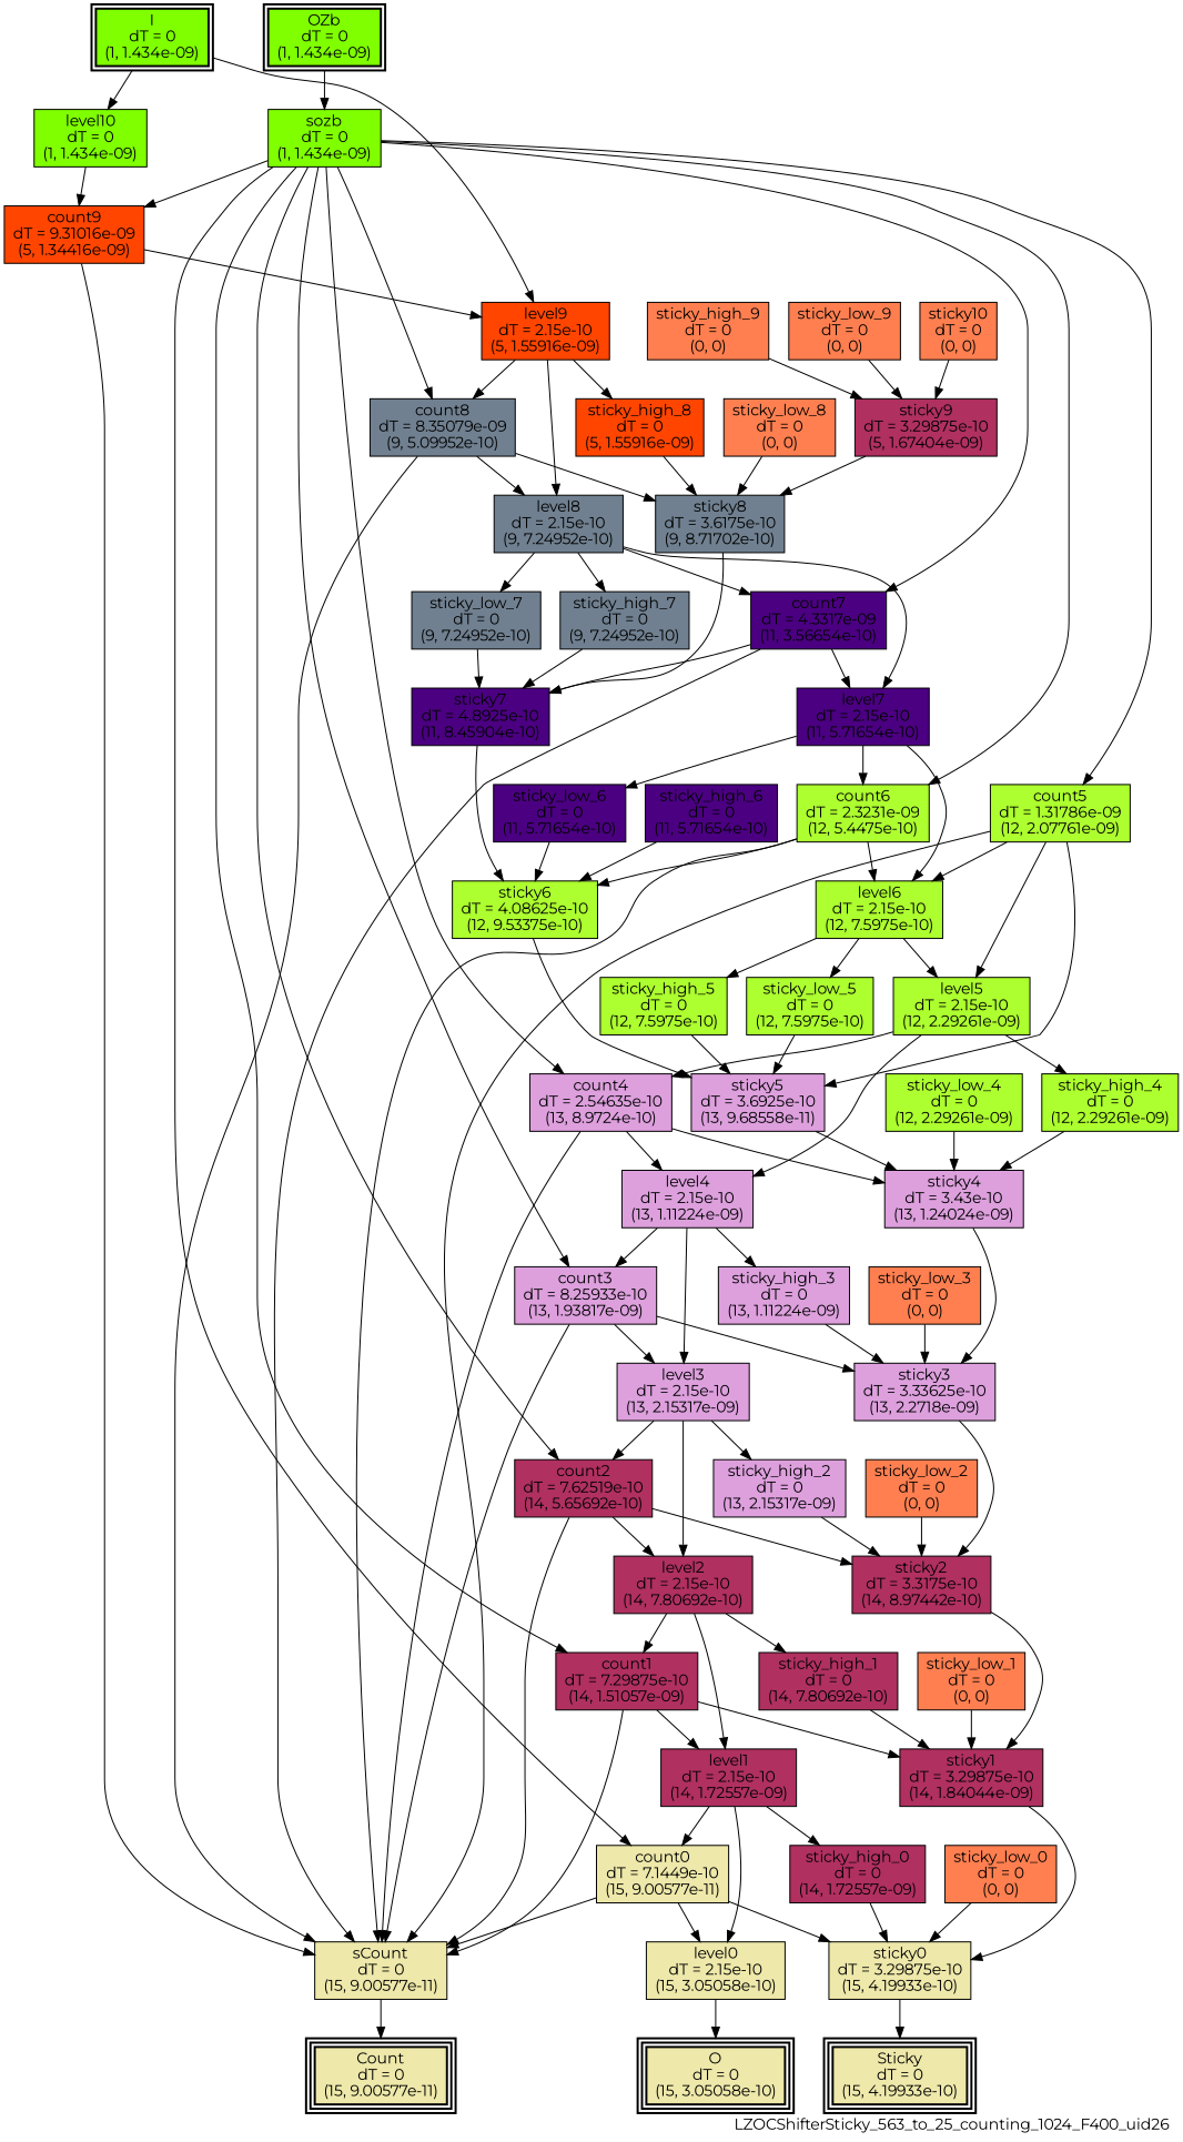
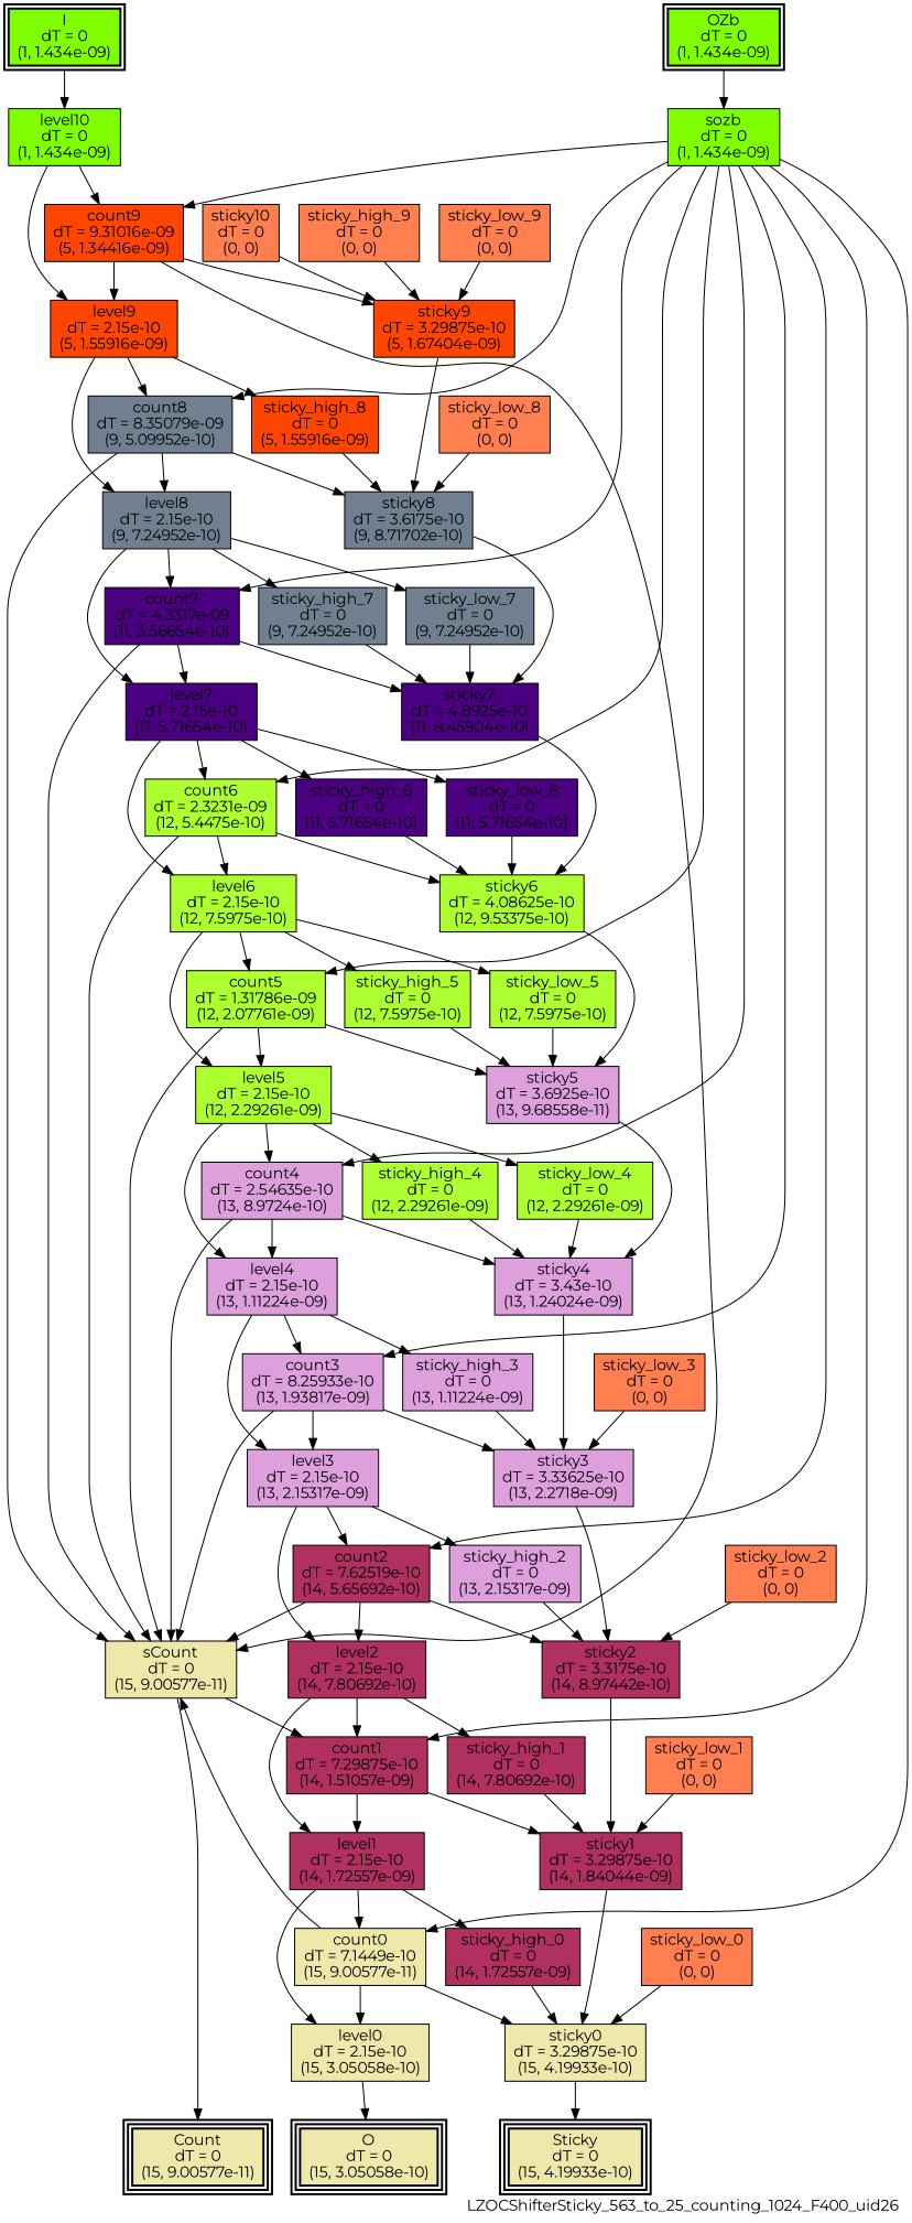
  digraph {
    fontname=Montserrat
    label=LZOCShifterSticky_563_to_25_counting_1024_F400_uid26
    labeljust=right
    labelloc=bottom
    nodesep=0.25
    ranksep=0.5
    node [color=black fillcolor=greenyellow fontname=Montserrat peripheries=1 shape=box style=filled]
    edge [arrowhead=normal arrowsize=1.0 arrowtail=normal color=black dir=forward fontname=Montserrat]
    n1 [fillcolor=chartreuse label="I\ndT = 0\n(1, 1.434e-09)" peripheries=2 style="bold, filled"]
    n2 [fillcolor=chartreuse label="OZb\ndT = 0\n(1, 1.434e-09)" peripheries=2 style="bold, filled"]
    n3 [fillcolor=palegoldenrod label="Count\ndT = 0\n(15, 9.00577e-11)" peripheries=3 style="bold, filled"]
    n4 [fillcolor=palegoldenrod label="O\ndT = 0\n(15, 3.05058e-10)" peripheries=3 style="bold, filled"]
    n5 [fillcolor=palegoldenrod label="Sticky\ndT = 0\n(15, 4.19933e-10)" peripheries=3 style="bold, filled"]
    n6 [fillcolor=chartreuse label="level10\ndT = 0\n(1, 1.434e-09)"]
    n7 [fillcolor=chartreuse label="sozb\ndT = 0\n(1, 1.434e-09)"]
    n8 [fillcolor=orangered label="count9\ndT = 9.31016e-09\n(5, 1.34416e-09)"]
    n9 [fillcolor=orangered label="level9\ndT = 2.15e-10\n(5, 1.55916e-09)"]
    n10 [fillcolor=slategray label="count8\ndT = 8.35079e-09\n(9, 5.09952e-10)"]
    n11 [fillcolor=indigo label="count7\ndT = 4.3317e-09\n(11, 3.56654e-10)"]
    n12 [label="count6\ndT = 2.3231e-09\n(12, 5.4475e-10)"]
    n13 [label="count5\ndT = 1.31786e-09\n(12, 2.07761e-09)"]
    n14 [fillcolor=plum label="count4\ndT = 2.54635e-10\n(13, 8.9724e-10)"]
    n15 [fillcolor=plum label="count3\ndT = 8.25933e-10\n(13, 1.93817e-09)"]
    n16 [fillcolor=maroon label="count2\ndT = 7.62519e-10\n(14, 5.65692e-10)"]
    n17 [fillcolor=maroon label="count1\ndT = 7.29875e-10\n(14, 1.51057e-09)"]
    n18 [fillcolor=palegoldenrod label="count0\ndT = 7.1449e-10\n(15, 9.00577e-11)"]
-   n19 [fillcolor=maroon label="sticky9\ndT = 3.29875e-10\n(5, 1.67404e-09)"]
+   n19 [fillcolor=orangered label="sticky9\ndT = 3.29875e-10\n(5, 1.67404e-09)"]
    n20 [fillcolor=palegoldenrod label="sCount\ndT = 0\n(15, 9.00577e-11)"]
    n21 [fillcolor=slategray label="level8\ndT = 2.15e-10\n(9, 7.24952e-10)"]
    n22 [fillcolor=orangered label="sticky_high_8\ndT = 0\n(5, 1.55916e-09)"]
    n23 [fillcolor=slategray label="sticky8\ndT = 3.6175e-10\n(9, 8.71702e-10)"]
    n24 [fillcolor=indigo label="level7\ndT = 2.15e-10\n(11, 5.71654e-10)"]
    n25 [fillcolor=indigo label="sticky7\ndT = 4.8925e-10\n(11, 8.45904e-10)"]
    n26 [label="level6\ndT = 2.15e-10\n(12, 7.5975e-10)"]
    n27 [label="sticky6\ndT = 4.08625e-10\n(12, 9.53375e-10)"]
    n28 [label="level5\ndT = 2.15e-10\n(12, 2.29261e-09)"]
    n29 [fillcolor=plum label="sticky5\ndT = 3.6925e-10\n(13, 9.68558e-11)"]
    n30 [fillcolor=plum label="level4\ndT = 2.15e-10\n(13, 1.11224e-09)"]
    n31 [fillcolor=plum label="sticky4\ndT = 3.43e-10\n(13, 1.24024e-09)"]
    n32 [fillcolor=plum label="level3\ndT = 2.15e-10\n(13, 2.15317e-09)"]
    n33 [fillcolor=plum label="sticky3\ndT = 3.33625e-10\n(13, 2.2718e-09)"]
    n34 [fillcolor=maroon label="level2\ndT = 2.15e-10\n(14, 7.80692e-10)"]
    n35 [fillcolor=maroon label="sticky2\ndT = 3.3175e-10\n(14, 8.97442e-10)"]
    n36 [fillcolor=maroon label="level1\ndT = 2.15e-10\n(14, 1.72557e-09)"]
    n37 [fillcolor=maroon label="sticky1\ndT = 3.29875e-10\n(14, 1.84044e-09)"]
    n38 [fillcolor=palegoldenrod label="level0\ndT = 2.15e-10\n(15, 3.05058e-10)"]
    n39 [fillcolor=palegoldenrod label="sticky0\ndT = 3.29875e-10\n(15, 4.19933e-10)"]
    n40 [fillcolor=coral label="sticky10\ndT = 0\n(0, 0)"]
    n41 [fillcolor=slategray label="sticky_high_7\ndT = 0\n(9, 7.24952e-10)"]
    n42 [fillcolor=slategray label="sticky_low_7\ndT = 0\n(9, 7.24952e-10)"]
    n43 [fillcolor=coral label="sticky_high_9\ndT = 0\n(0, 0)"]
    n44 [fillcolor=coral label="sticky_low_9\ndT = 0\n(0, 0)"]
    n45 [fillcolor=indigo label="sticky_high_6\ndT = 0\n(11, 5.71654e-10)"]
    n46 [fillcolor=indigo label="sticky_low_6\ndT = 0\n(11, 5.71654e-10)"]
    n47 [fillcolor=coral label="sticky_low_8\ndT = 0\n(0, 0)"]
    n48 [label="sticky_high_5\ndT = 0\n(12, 7.5975e-10)"]
    n49 [label="sticky_low_5\ndT = 0\n(12, 7.5975e-10)"]
    n50 [label="sticky_high_4\ndT = 0\n(12, 2.29261e-09)"]
    n51 [label="sticky_low_4\ndT = 0\n(12, 2.29261e-09)"]
    n52 [fillcolor=plum label="sticky_high_3\ndT = 0\n(13, 1.11224e-09)"]
    n53 [fillcolor=plum label="sticky_high_2\ndT = 0\n(13, 2.15317e-09)"]
    n54 [fillcolor=maroon label="sticky_high_1\ndT = 0\n(14, 7.80692e-10)"]
    n55 [fillcolor=coral label="sticky_low_3\ndT = 0\n(0, 0)"]
    n56 [fillcolor=maroon label="sticky_high_0\ndT = 0\n(14, 1.72557e-09)"]
    n57 [fillcolor=coral label="sticky_low_2\ndT = 0\n(0, 0)"]
    n58 [fillcolor=coral label="sticky_low_1\ndT = 0\n(0, 0)"]
    n59 [fillcolor=coral label="sticky_low_0\ndT = 0\n(0, 0)"]
    subgraph sub_1 {
      rank=same
      n1
      n2
    }
    subgraph sub_2 {
      rank=same
      n3
      n4
      n5
    }
    n1 -> n6
    n2 -> n7
    n6 -> n8
-   n1 -> n9
+   n6 -> n9
    n7 -> n8
    n7 -> n10
    n7 -> n11
    n7 -> n12
    n7 -> n13
    n7 -> n14
    n7 -> n15
    n7 -> n16
    n7 -> n17
    n7 -> n18
    n8 -> n9
+   n8 -> n19
    n8 -> n20
    n9 -> n10
    n9 -> n21
    n9 -> n22
    n10 -> n20
    n10 -> n21
    n10 -> n23
    n11 -> n20
    n11 -> n24
    n11 -> n25
    n12 -> n20
    n12 -> n26
    n12 -> n27
    n13 -> n20
    n13 -> n28
    n13 -> n29
    n14 -> n20
    n14 -> n30
    n14 -> n31
    n15 -> n20
    n15 -> n32
    n15 -> n33
    n16 -> n20
    n16 -> n34
    n16 -> n35
-   n17 -> n20
+   n20 -> n17
    n17 -> n36
    n17 -> n37
    n18 -> n20
    n18 -> n38
    n18 -> n39
    n19 -> n23
    n20 -> n3
    n21 -> n11
    n21 -> n24
    n21 -> n41
    n21 -> n42
    n22 -> n23
    n23 -> n25
    n24 -> n12
    n24 -> n26
+   n24 -> n45
    n24 -> n46
    n25 -> n27
-   n13 -> n26
+   n26 -> n13
    n26 -> n28
    n26 -> n48
    n26 -> n49
    n27 -> n29
    n28 -> n14
    n28 -> n30
    n28 -> n50
+   n28 -> n51
    n29 -> n31
    n30 -> n15
    n30 -> n32
    n30 -> n52
    n31 -> n33
    n32 -> n16
    n32 -> n34
    n32 -> n53
    n33 -> n35
    n34 -> n17
    n34 -> n36
    n34 -> n54
    n35 -> n37
    n36 -> n18
    n36 -> n38
    n36 -> n56
    n37 -> n39
    n38 -> n4
    n39 -> n5
    n40 -> n19
    n41 -> n25
    n42 -> n25
    n43 -> n19
    n44 -> n19
    n45 -> n27
    n46 -> n27
    n47 -> n23
    n48 -> n29
    n49 -> n29
    n50 -> n31
    n51 -> n31
    n52 -> n33
    n53 -> n35
    n54 -> n37
    n55 -> n33
    n56 -> n39
    n57 -> n35
    n58 -> n37
    n59 -> n39
  }
